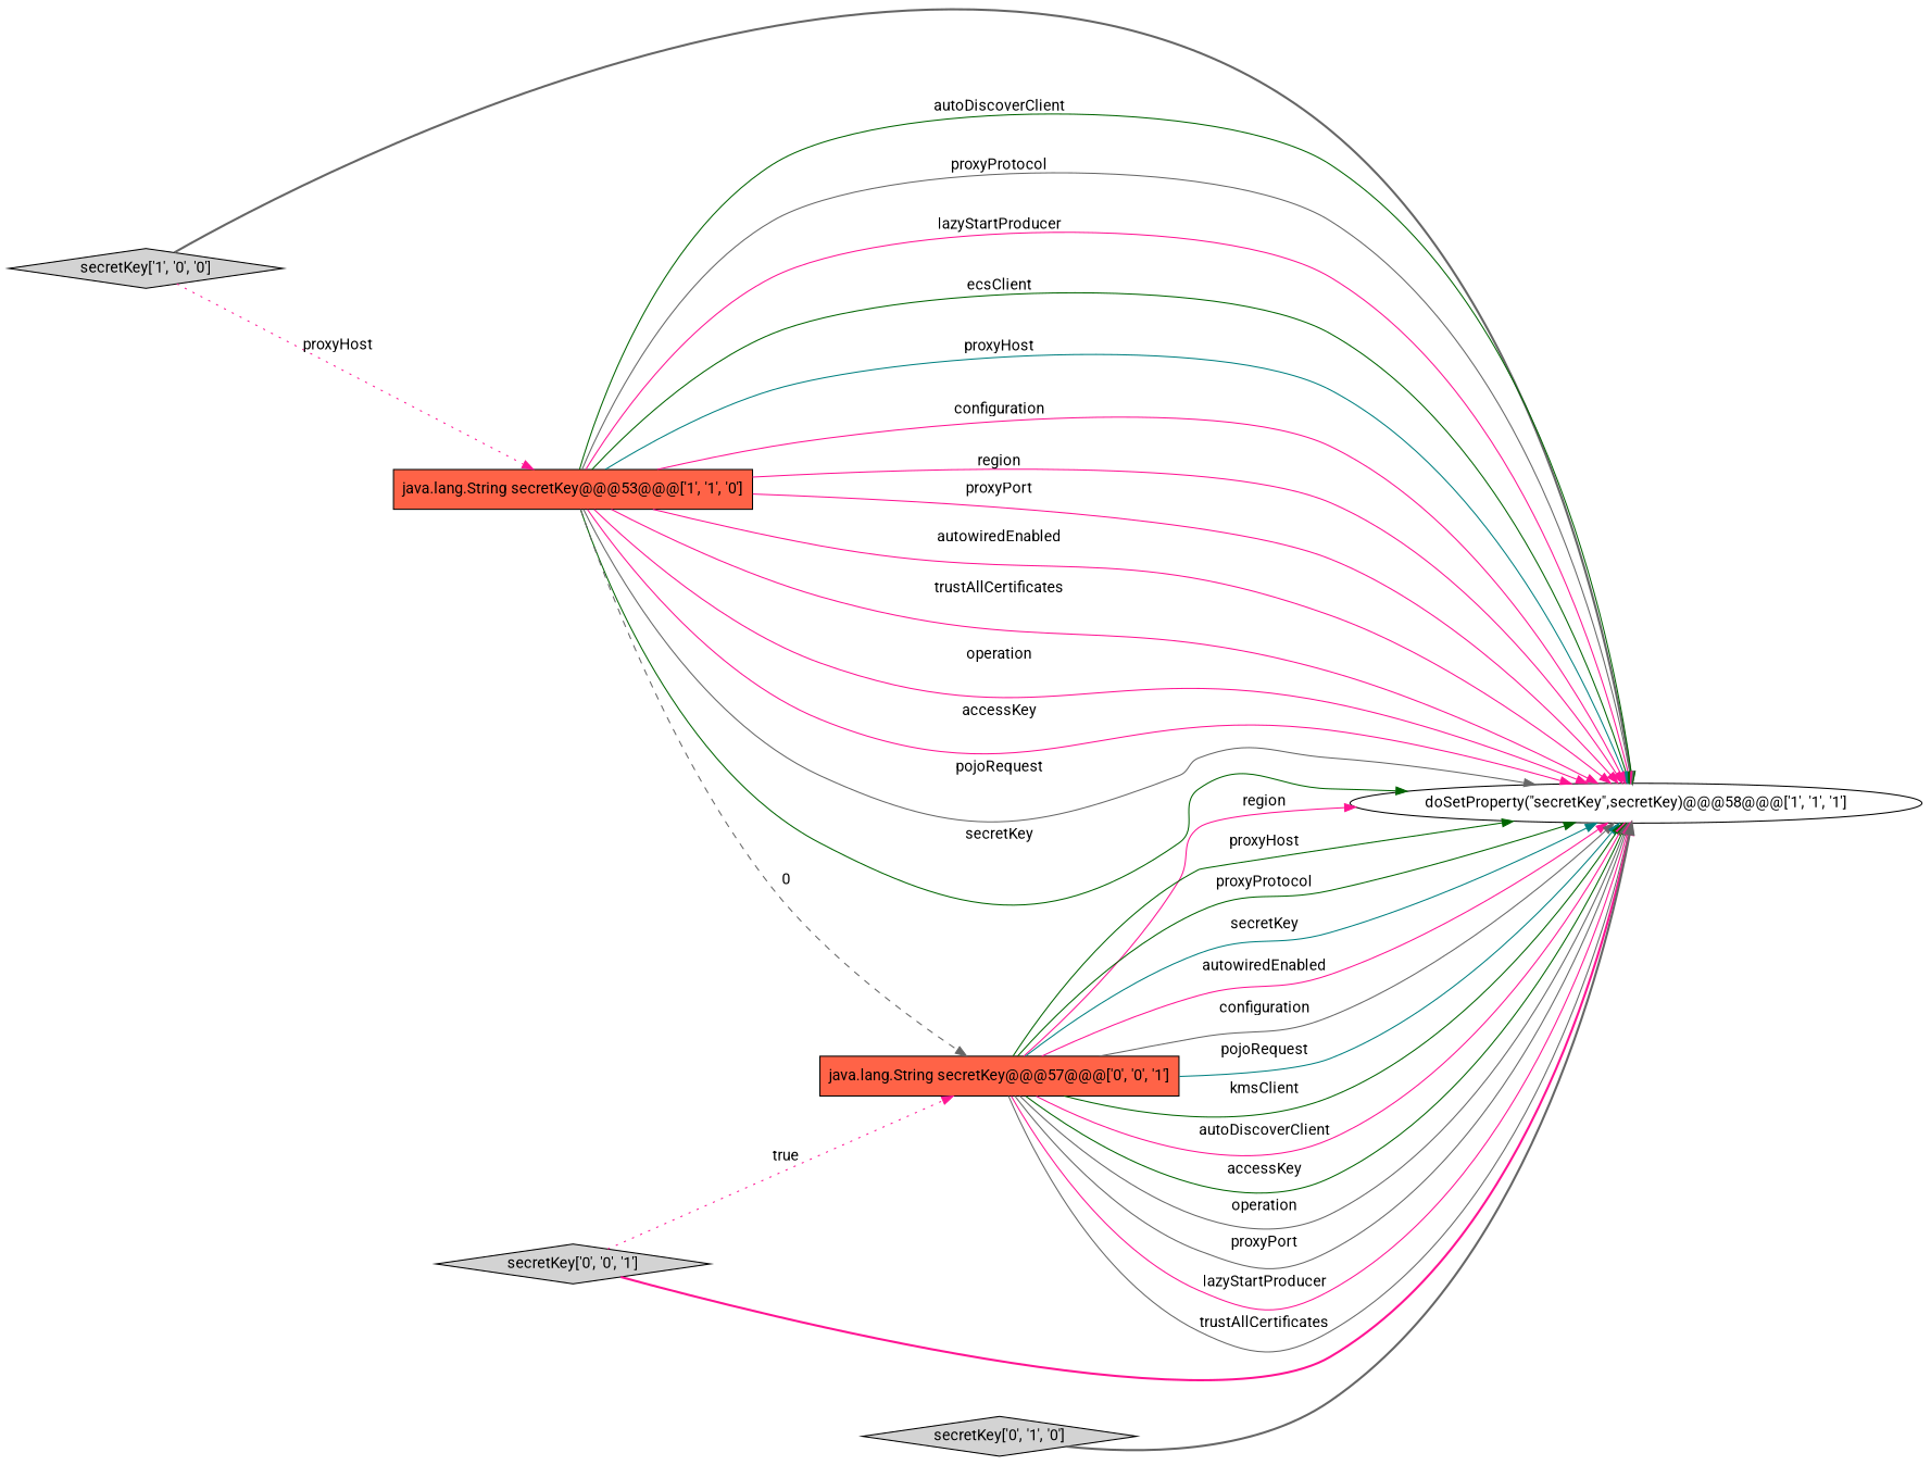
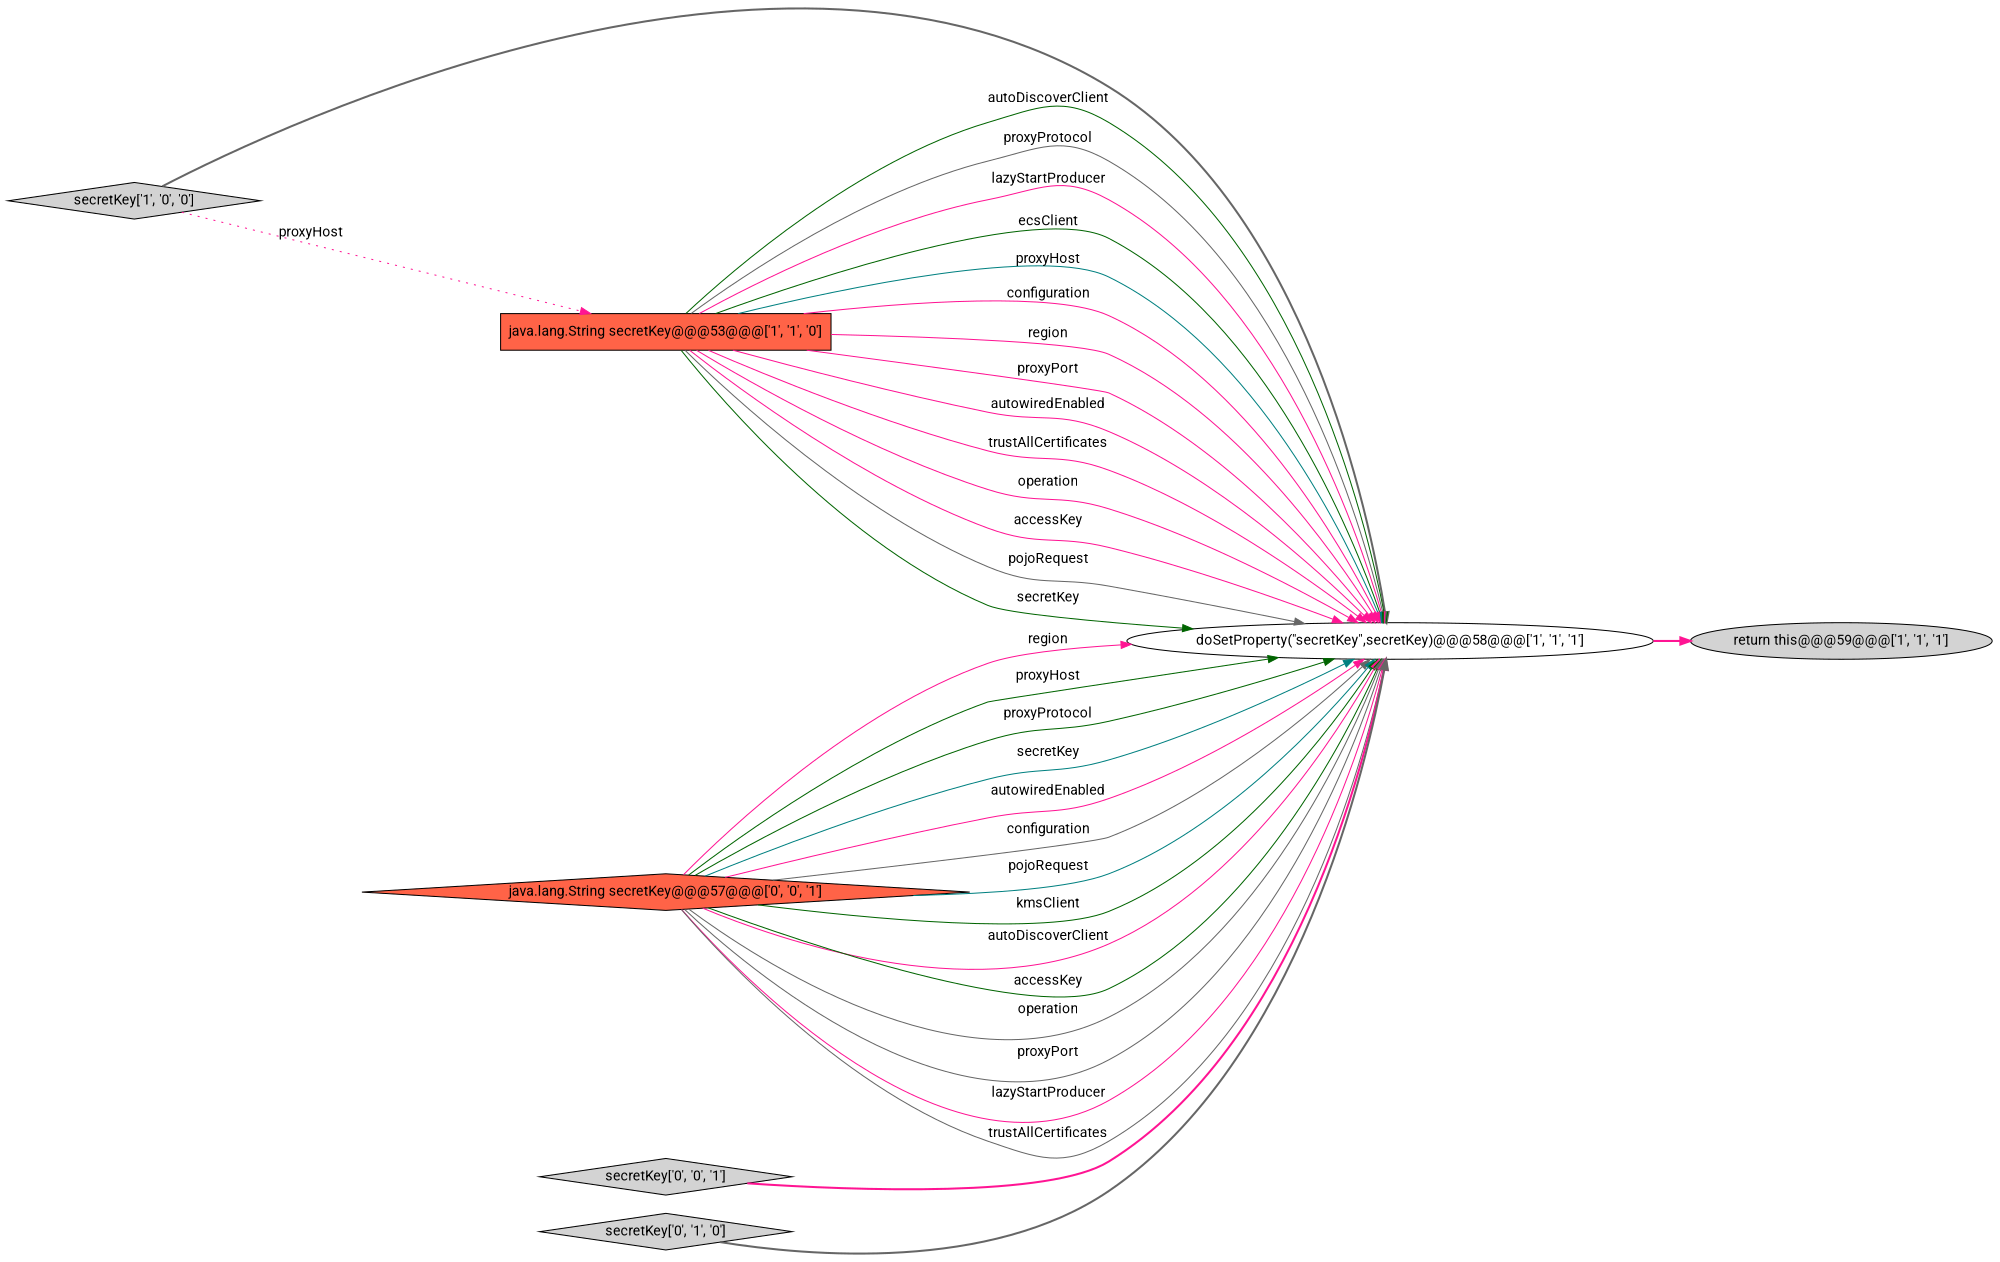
  digraph {
    fontname=Roboto
    rankdir=LR
    node [fillcolor=lightgray fontname=Roboto shape=diamond style=filled]
    edge [color=deeppink fontname=Roboto style=solid]
    n1 [label="secretKey['1', '0', '0']"]
    n2 [fillcolor=white label="doSetProperty(\"secretKey\",secretKey)@@@58@@@['1', '1', '1']" shape=ellipse]
    n3 [fillcolor=tomato label="java.lang.String secretKey@@@53@@@['1', '1', '0']" shape=box]
-   n5 [fillcolor=tomato label="java.lang.String secretKey@@@57@@@['0', '0', '1']" shape=box]
+   n4 [label="return this@@@59@@@['1', '1', '1']" shape=ellipse]
+   n5 [fillcolor=tomato label="java.lang.String secretKey@@@57@@@['0', '0', '1']"]
    n6 [label="secretKey['0', '0', '1']"]
    n7 [label="secretKey['0', '1', '0']"]
    n1 -> n2 [color=gray40 style=bold]
    n1 -> n3 [label=proxyHost style=dotted]
+   n2 -> n4 [style=bold]
    n3 -> n2 [color=darkgreen label=autoDiscoverClient]
    n3 -> n2 [color=gray40 label=proxyProtocol]
    n3 -> n2 [label=lazyStartProducer]
    n3 -> n2 [color=darkgreen label=ecsClient]
    n3 -> n2 [color=teal label=proxyHost]
    n3 -> n2 [label=configuration]
    n3 -> n2 [label=region]
    n3 -> n2 [label=proxyPort]
    n3 -> n2 [label=autowiredEnabled]
    n3 -> n2 [label=trustAllCertificates]
    n3 -> n2 [label=operation]
    n3 -> n2 [label=accessKey]
    n3 -> n2 [color=gray40 label=pojoRequest]
    n3 -> n2 [color=darkgreen label=secretKey]
-   n3 -> n5 [color=gray40 label=0 style=dashed]
    n5 -> n2 [label=region]
    n5 -> n2 [color=darkgreen label=proxyHost]
    n5 -> n2 [color=darkgreen label=proxyProtocol]
    n5 -> n2 [color=teal label=secretKey]
    n5 -> n2 [label=autowiredEnabled]
    n5 -> n2 [color=gray40 label=configuration]
    n5 -> n2 [color=teal label=pojoRequest]
    n5 -> n2 [color=darkgreen label=kmsClient]
    n5 -> n2 [label=autoDiscoverClient]
    n5 -> n2 [color=darkgreen label=accessKey]
    n5 -> n2 [color=gray40 label=operation]
    n5 -> n2 [color=gray40 label=proxyPort]
    n5 -> n2 [label=lazyStartProducer]
    n5 -> n2 [color=gray40 label=trustAllCertificates]
    n6 -> n2 [style=bold]
-   n6 -> n5 [label=true style=dotted]
    n7 -> n2 [color=gray40 style=bold]
  }
